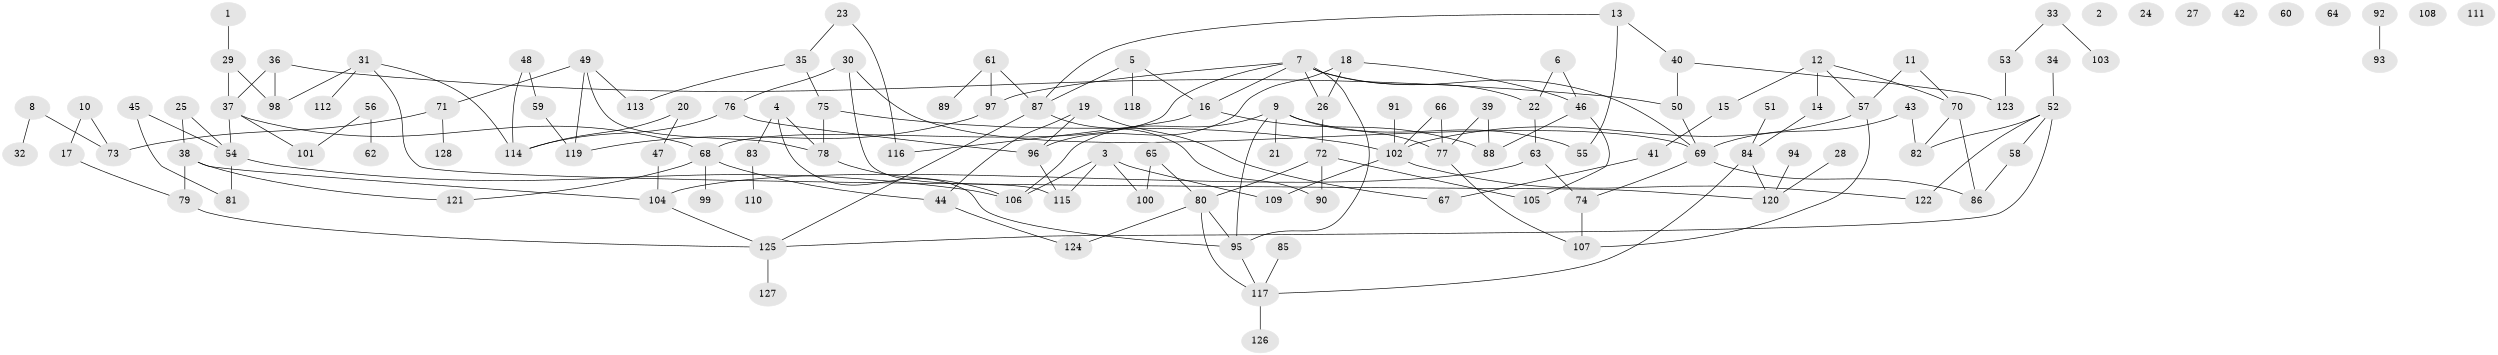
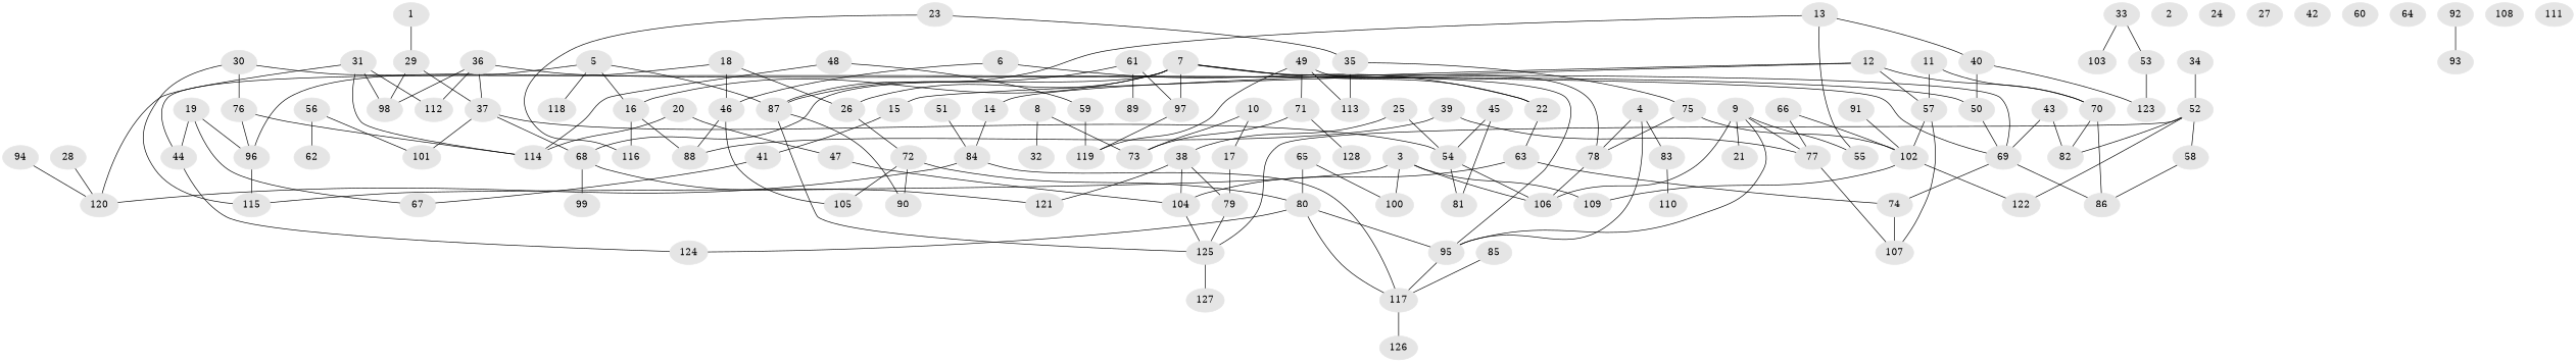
  graph {
    node [color=gray90 style=filled]
    1
    29
    37
    98
    2
    3
    100
    106
    109
    115
    4
    78
    83
    95
    110
    117
    5
    16
    44
    87
    118
    88
    116
    124
    125
    90
    6
    22
    46
    63
    105
    7
    26
    68
    69
    97
    72
    121
    99
    86
    74
    119
    8
    32
    73
    9
    21
    55
    77
    107
    10
    17
    79
    11
    57
    70
    102
    82
    12
    14
    15
    84
    41
    13
    40
    50
    123
    120
    67
    18
    96
    19
    20
    114
    47
    51
    104
    23
    35
    75
    113
    24
    25
    38
    54
    81
    80
    27
    28
    101
    30
    76
    31
    112
    33
    53
    103
    34
    52
    58
    122
    36
    39
    42
    43
    45
    48
    59
    49
    71
    128
    127
    56
    62
    60
    61
    89
    64
    65
    66
    126
    85
    91
    92
    93
    94
    108
    111
    1 -- 29
    29 -- 37
    29 -- 98
    37 -- 68
    37 -- 54
    37 -- 101
    3 -- 100
    3 -- 106
    3 -- 109
    3 -- 115
    4 -- 78
    4 -- 83
    4 -- 95
    78 -- 106
    83 -- 110
    95 -- 117
    117 -- 126
    5 -- 16
-   68 -- 44
+   5 -- 44
    5 -- 87
    5 -- 118
    16 -- 88
    16 -- 116
    44 -- 124
    87 -- 125
    87 -- 90
    125 -- 127
    6 -- 22
    6 -- 46
    22 -- 63
    46 -- 88
    46 -- 105
    63 -- 74
    63 -- 104
    7 -- 95
    7 -- 16
    7 -- 22
    7 -- 26
    7 -- 68
    7 -- 69
    7 -- 97
    26 -- 72
    68 -- 121
    68 -- 99
    69 -- 86
    69 -- 74
    97 -- 119
    72 -- 90
    72 -- 105
    72 -- 80
    74 -- 107
    8 -- 32
    8 -- 73
    9 -- 106
    9 -- 95
    9 -- 21
    9 -- 55
    9 -- 77
    77 -- 107
    10 -- 73
    10 -- 17
    17 -- 79
    79 -- 125
    11 -- 57
    11 -- 70
    57 -- 107
    57 -- 102
    70 -- 86
    70 -- 82
    102 -- 109
    102 -- 122
    12 -- 57
    12 -- 70
    12 -- 14
    12 -- 15
    14 -- 84
    15 -- 41
    84 -- 117
    84 -- 120
    41 -- 67
    13 -- 87
    13 -- 55
    13 -- 40
    40 -- 50
    40 -- 123
    50 -- 69
    18 -- 46
    18 -- 26
    18 -- 96
    96 -- 115
    19 -- 44
    19 -- 67
    19 -- 96
    20 -- 114
    20 -- 47
    47 -- 104
    51 -- 84
    104 -- 125
    23 -- 116
    23 -- 35
    35 -- 75
    35 -- 113
    75 -- 78
    75 -- 102
    25 -- 38
    25 -- 54
    38 -- 121
    38 -- 79
    38 -- 104
    54 -- 106
    54 -- 81
    80 -- 95
    80 -- 117
    80 -- 124
    28 -- 120
    30 -- 115
    30 -- 69
    30 -- 76
    76 -- 96
    76 -- 114
    31 -- 98
    31 -- 120
    31 -- 114
    31 -- 112
    33 -- 53
    33 -- 103
    53 -- 123
    34 -- 52
    52 -- 125
    52 -- 82
    52 -- 58
    52 -- 122
    58 -- 86
    36 -- 37
    36 -- 98
    36 -- 50
+   36 -- 112
    39 -- 88
    39 -- 77
    43 -- 69
    43 -- 82
    45 -- 54
    45 -- 81
    48 -- 114
    48 -- 59
    59 -- 119
    49 -- 78
    49 -- 119
    49 -- 113
    49 -- 71
    71 -- 73
    71 -- 128
    56 -- 101
    56 -- 62
    61 -- 87
    61 -- 97
    61 -- 89
    65 -- 100
    65 -- 80
    66 -- 77
    66 -- 102
    85 -- 117
    91 -- 102
    92 -- 93
    94 -- 120
  }
